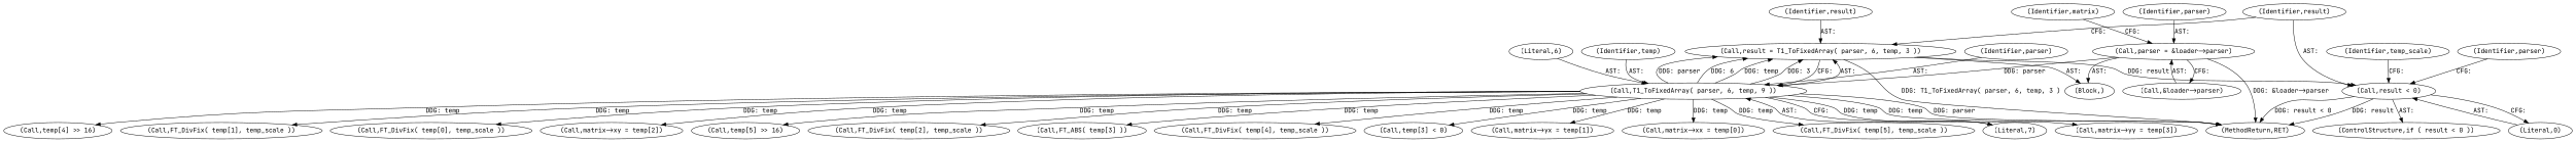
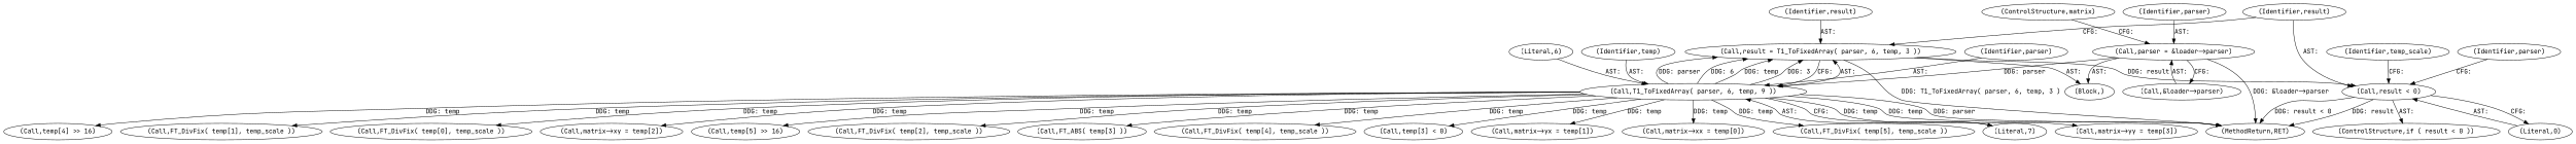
  digraph {
    fontname="JetBrains Mono"
    node [fontname="JetBrains Mono"]
    edge [fontname="JetBrains Mono"]
    n1 [label="(Call,result < 0)"]
    n2 [label="(MethodReturn,RET)"]
    n3 [label="(ControlStructure,if ( result < 0 ))"]
    n4 [label="(Literal,0)"]
    n5 [label="(Call,result = T1_ToFixedArray( parser, 6, temp, 3 ))"]
    n6 [label="(Call,T1_ToFixedArray( parser, 6, temp, 9 ))"]
    n7 [label="(Block,)"]
    n8 [label="(Call,matrix->xy = temp[2])"]
    n9 [label="(Call,temp[5] >> 16)"]
    n10 [label="(Call,FT_DivFix( temp[2], temp_scale ))"]
    n11 [label="(Call,FT_ABS( temp[3] ))"]
    n12 [label="(Call,FT_DivFix( temp[4], temp_scale ))"]
    n13 [label="(Call,temp[3] < 0)"]
    n14 [label="(Call,matrix->yx = temp[1])"]
    n15 [label="(Call,matrix->xx = temp[0])"]
    n16 [label="(Call,FT_DivFix( temp[5], temp_scale ))"]
    n17 [label="(Literal,7)"]
    n18 [label="(Call,matrix->yy = temp[3])"]
    n19 [label="(Call,temp[4] >> 16)"]
    n20 [label="(Call,FT_DivFix( temp[1], temp_scale ))"]
    n21 [label="(Call,FT_DivFix( temp[0], temp_scale ))"]
    n22 [label="(Call,parser = &loader->parser)"]
    n23 [label="(Call,&loader->parser)"]
    n24 [label="(Identifier,parser)"]
    n25 [label="(Identifier,parser)"]
    n26 [label="(Identifier,temp_scale)"]
    n27 [label="(Literal,6)"]
    n28 [label="(Identifier,temp)"]
    n29 [label="(Identifier,result)"]
    n30 [label="(Identifier,parser)"]
-   n31 [label="(Identifier,matrix)"]
+   n31 [label="(ControlStructure,matrix)"]
    n32 [label="(Identifier,result)"]
    n1 -> n2 [label="DDG: result"]
    n1 -> n2 [label="DDG: result < 0"]
    n1 -> n3 [label="AST: "]
    n1 -> n4 [label="CFG: "]
    n4 -> n1 [label="AST: "]
    n5 -> n1 [label="DDG: result"]
    n5 -> n2 [label="DDG: T1_ToFixedArray( parser, 6, temp, 3 )"]
    n5 -> n6 [label="CFG: "]
    n5 -> n7 [label="AST: "]
    n6 -> n2 [label="DDG: temp"]
    n6 -> n2 [label="DDG: parser"]
    n6 -> n5 [label="AST: "]
    n6 -> n5 [label="DDG: parser"]
    n6 -> n5 [label="DDG: 6"]
    n6 -> n5 [label="DDG: temp"]
    n6 -> n5 [label="DDG: 3"]
    n6 -> n8 [label="DDG: temp"]
    n6 -> n9 [label="DDG: temp"]
    n6 -> n10 [label="DDG: temp"]
    n6 -> n11 [label="DDG: temp"]
    n6 -> n12 [label="DDG: temp"]
    n6 -> n13 [label="DDG: temp"]
    n6 -> n14 [label="DDG: temp"]
    n6 -> n15 [label="DDG: temp"]
    n6 -> n16 [label="DDG: temp"]
    n6 -> n17 [label="CFG: "]
    n6 -> n18 [label="DDG: temp"]
    n6 -> n19 [label="DDG: temp"]
    n6 -> n20 [label="DDG: temp"]
    n6 -> n21 [label="DDG: temp"]
    n17 -> n6 [label="AST: "]
    n22 -> n2 [label="DDG: &loader->parser"]
    n22 -> n6 [label="DDG: parser"]
    n22 -> n7 [label="AST: "]
    n22 -> n23 [label="CFG: "]
    n23 -> n22 [label="AST: "]
    n24 -> n22 [label="AST: "]
    n25 -> n6 [label="AST: "]
    n26 -> n1 [label="CFG: "]
    n27 -> n6 [label="AST: "]
    n28 -> n6 [label="AST: "]
    n29 -> n5 [label="AST: "]
    n30 -> n1 [label="CFG: "]
    n31 -> n22 [label="CFG: "]
    n32 -> n1 [label="AST: "]
    n32 -> n5 [label="CFG: "]
  }
